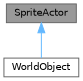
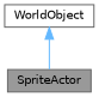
  digraph {
    node [color=gray40 fontname=Helvetica fontsize=10 shape=box style=filled]
    n1 [fillcolor=grey60 fontcolor=black height=0.2 label=SpriteActor width=0.4]
    n2 [fillcolor=white height=0.2 label=WorldObject width=0.4]
-   n1 -> n2 [color=steelblue1 dir=back fontname=Helvetica fontsize=10 labelfontname=Helvetica labelfontsize=10 style=solid]
+   n2 -> n1 [color=steelblue1 dir=back fontname=Helvetica fontsize=10 labelfontname=Helvetica labelfontsize=10 style=solid]
  }
